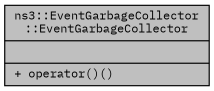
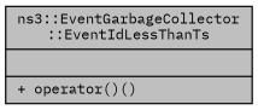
  digraph {
    fontname="IBM Plex Mono"
-   n1 [color=black fillcolor=grey75 fontcolor=black fontname="IBM Plex Mono" fontsize=10 height=0.2 label="{ns3::EventGarbageCollector\l::EventGarbageCollector\n||+ operator()()\l}" shape=record style=filled width=0.4]
+   n1 [color=black fillcolor=grey75 fontcolor=black fontname="IBM Plex Mono" fontsize=10 height=0.2 label="{ns3::EventGarbageCollector\l::EventIdLessThanTs\n||+ operator()()\l}" shape=record style=filled width=0.4]
  }
